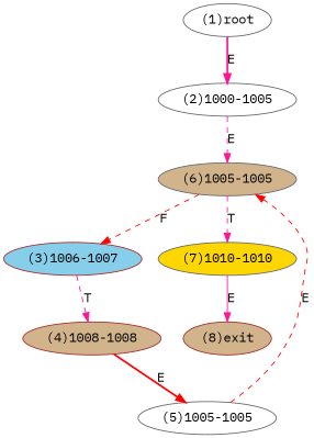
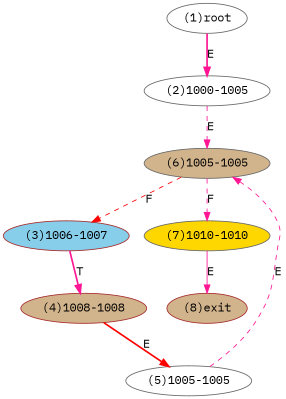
  digraph {
    fontname="IBM Plex Mono"
    node [color=gray40 fillcolor=white fontname="IBM Plex Mono" style=filled]
    edge [color=deeppink fontname="IBM Plex Mono" style=dashed]
    n1 [label="(1)root"]
    n2 [label="(2)1000-1005"]
    n3 [fillcolor=tan label="(6)1005-1005"]
    n4 [color=brown fillcolor=skyblue label="(3)1006-1007"]
    n5 [fillcolor=gold label="(7)1010-1010"]
    n6 [color=brown fillcolor=tan label="(4)1008-1008"]
    n7 [label="(5)1005-1005"]
    n8 [color=brown fillcolor=tan label="(8)exit"]
    n1 -> n2 [label=E style=bold]
    n2 -> n3 [label=E]
    n3 -> n4 [color=red label=F]
-   n3 -> n5 [label=T]
-   n4 -> n6 [label=T]
+   n3 -> n5 [label=F]
+   n4 -> n6 [label=T style=bold]
    n5 -> n8 [label=E style=solid]
    n6 -> n7 [color=red label=E style=bold]
-   n7 -> n3 [color=red label=E]
+   n7 -> n3 [label=E]
  }
